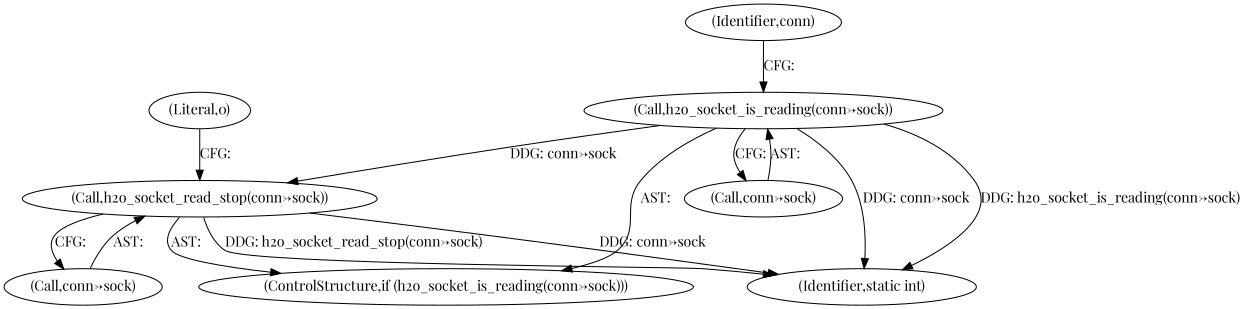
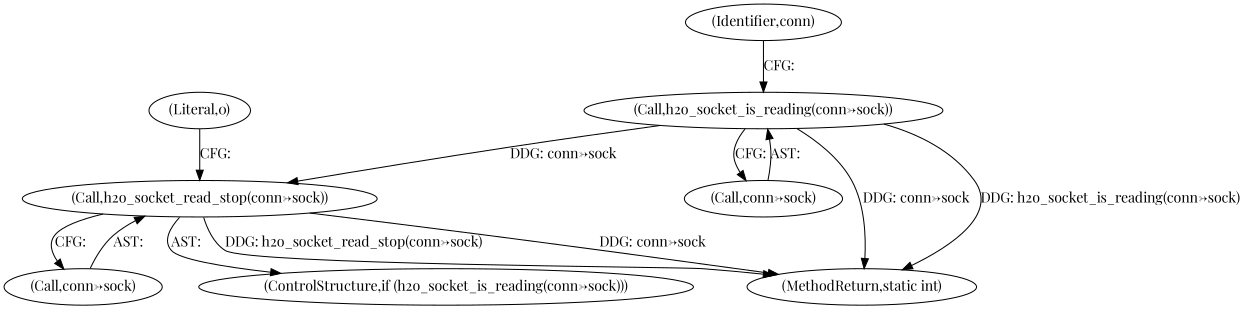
  digraph {
    fontname="Playfair Display"
    node [fontname="Playfair Display"]
    edge [fontname="Playfair Display"]
    n1 [label="(Call,h2o_socket_read_stop(conn->sock))"]
-   n2 [label="(Identifier,static int)"]
+   n2 [label="(MethodReturn,static int)"]
    n3 [label="(Call,conn->sock)"]
    n4 [label="(ControlStructure,if (h2o_socket_is_reading(conn->sock)))"]
    n5 [label="(Call,h2o_socket_is_reading(conn->sock))"]
    n6 [label="(Call,conn->sock)"]
    n7 [label="(Identifier,conn)"]
    n8 [label="(Literal,0)"]
    n1 -> n2 [label="DDG: conn->sock"]
    n1 -> n2 [label="DDG: h2o_socket_read_stop(conn->sock)"]
    n1 -> n3 [label="CFG: "]
    n1 -> n4 [label="AST: "]
    n3 -> n1 [label="AST: "]
    n5 -> n1 [label="DDG: conn->sock"]
    n5 -> n2 [label="DDG: conn->sock"]
    n5 -> n2 [label="DDG: h2o_socket_is_reading(conn->sock)"]
-   n5 -> n4 [label="AST: "]
    n5 -> n6 [label="CFG: "]
    n6 -> n5 [label="AST: "]
    n7 -> n5 [label="CFG: "]
    n8 -> n1 [label="CFG: "]
  }
